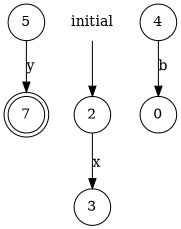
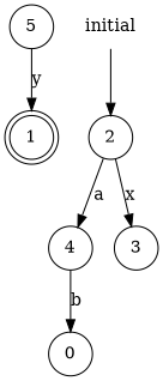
  digraph {
    rankdir=TB
    node [shape=circle]
-   1 [shape=doublecircle label=7]
+   1 [shape=doublecircle]
    2
    4
    3
    0
    initial [shape=plaintext]
    5
+   2 -> 4 [label=a]
    2 -> 3 [label=x]
    4 -> 0 [label=b]
    initial -> 2
    5 -> 1 [label=y]
  }
